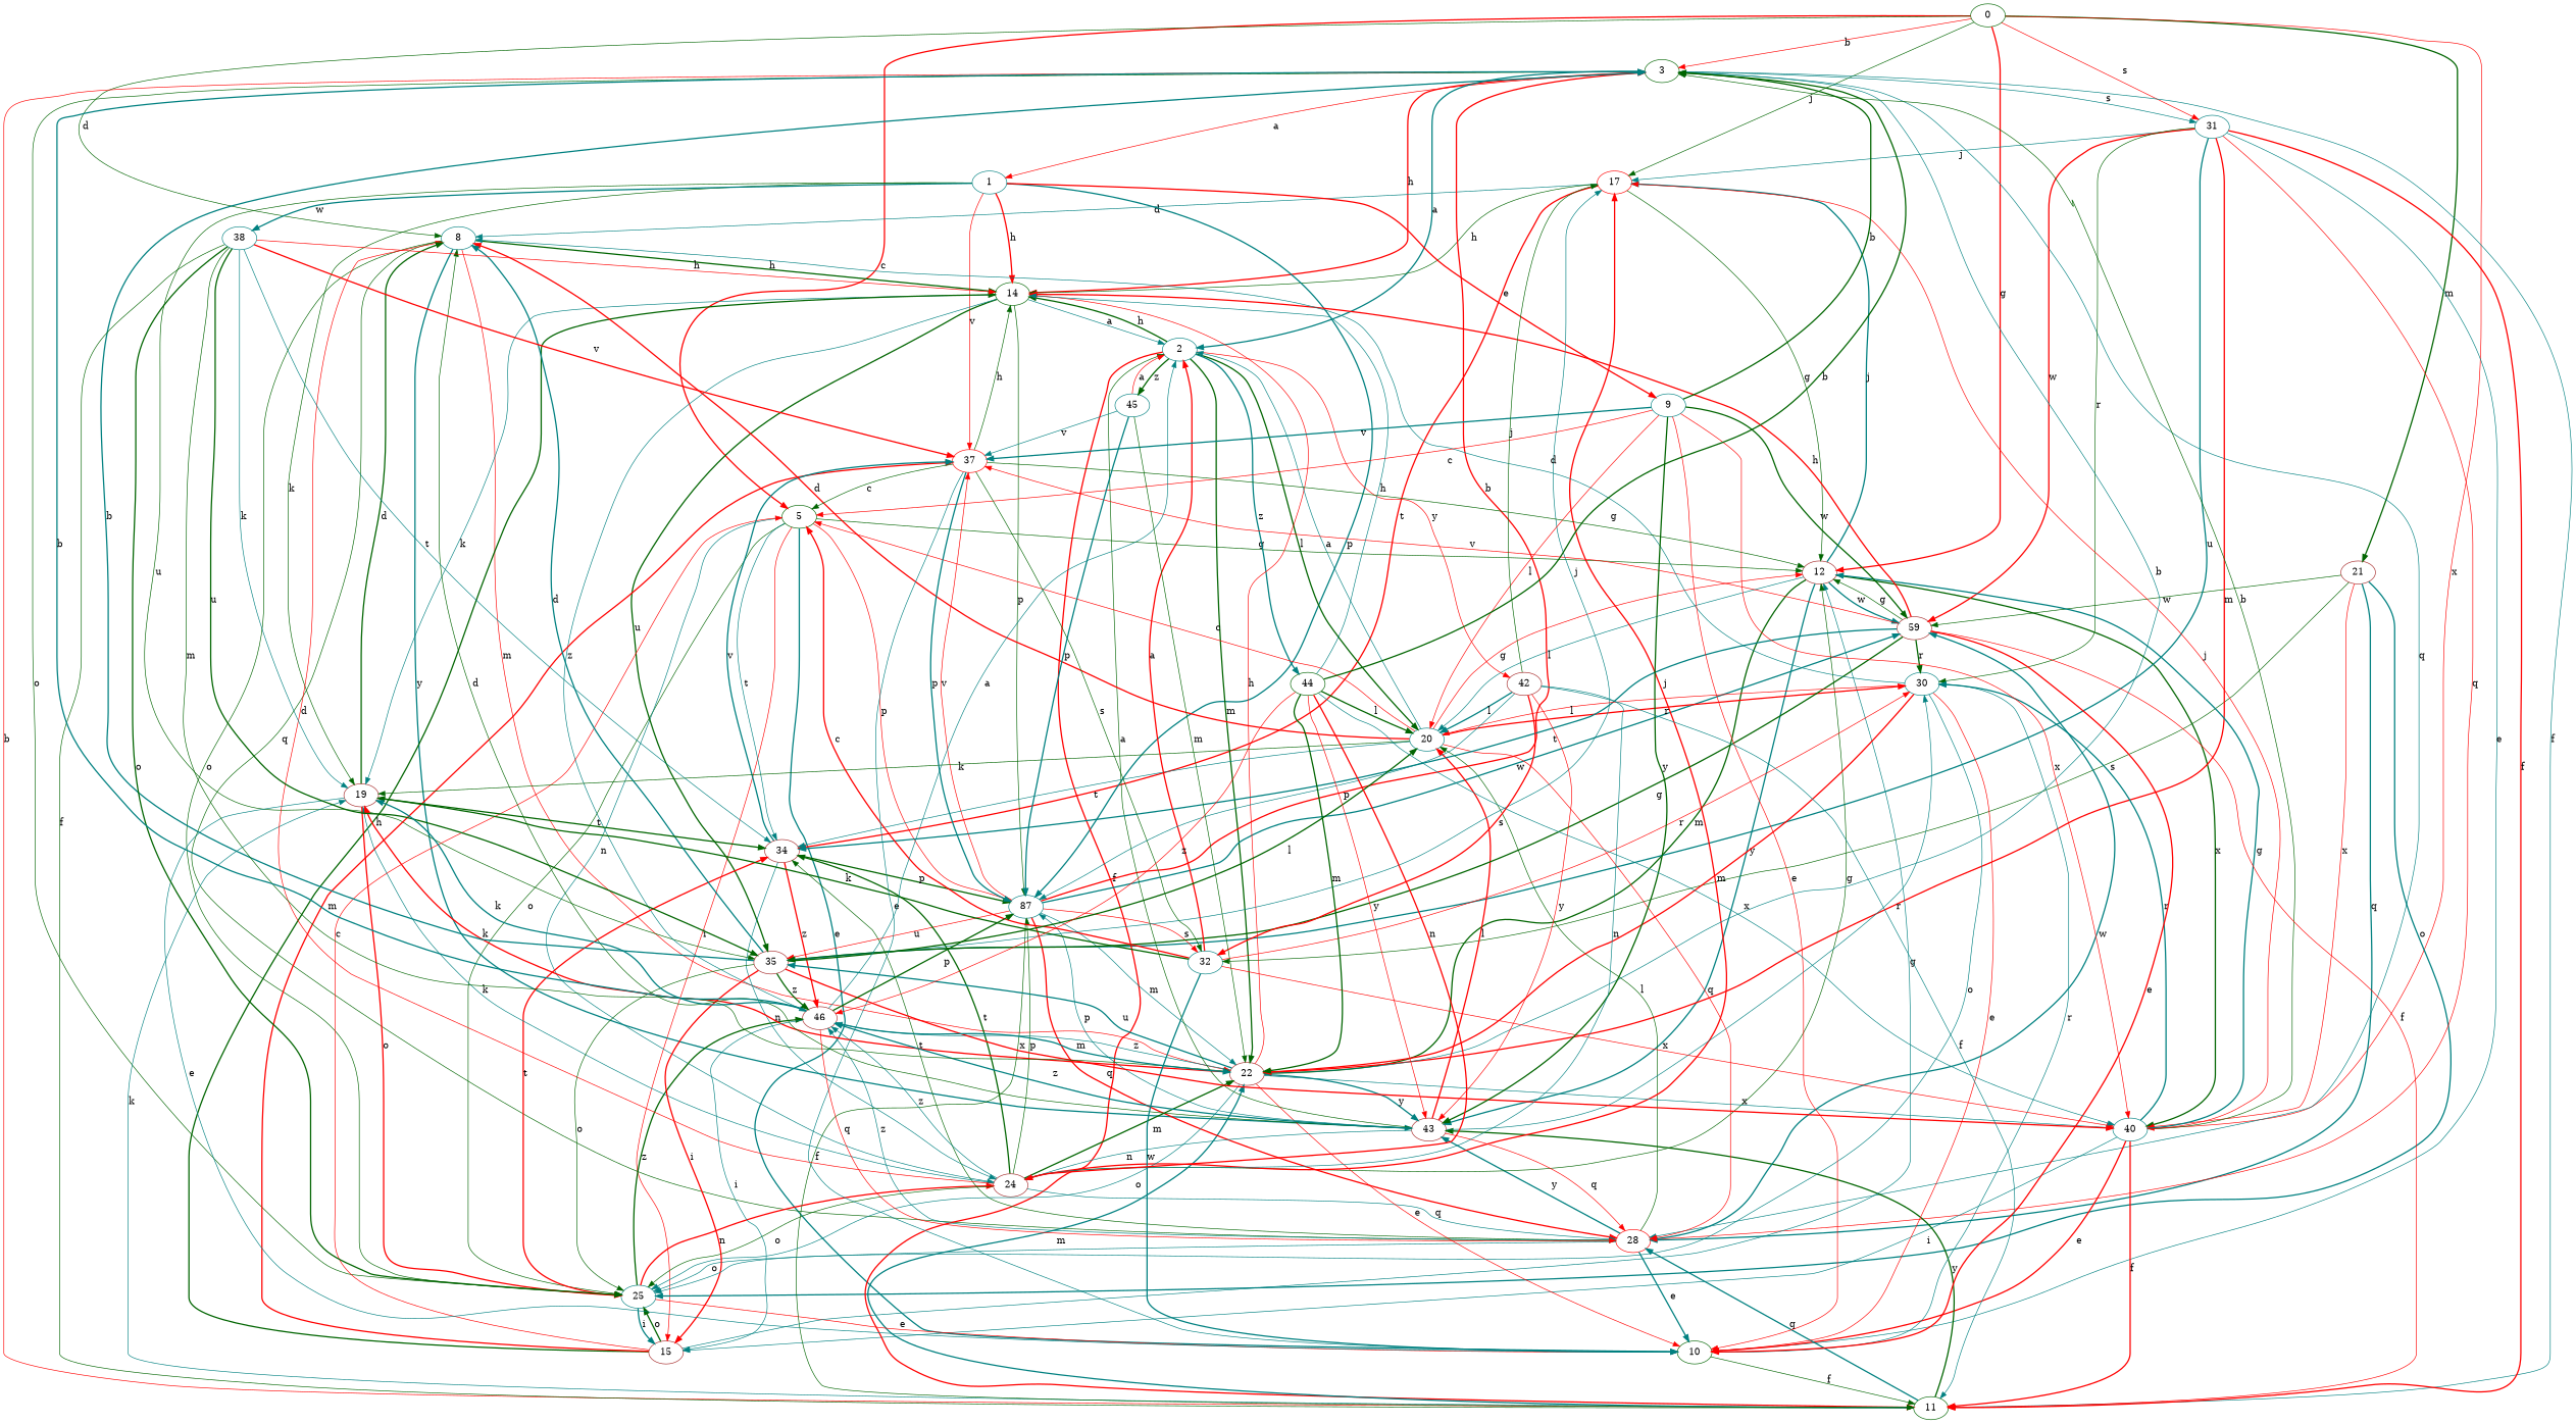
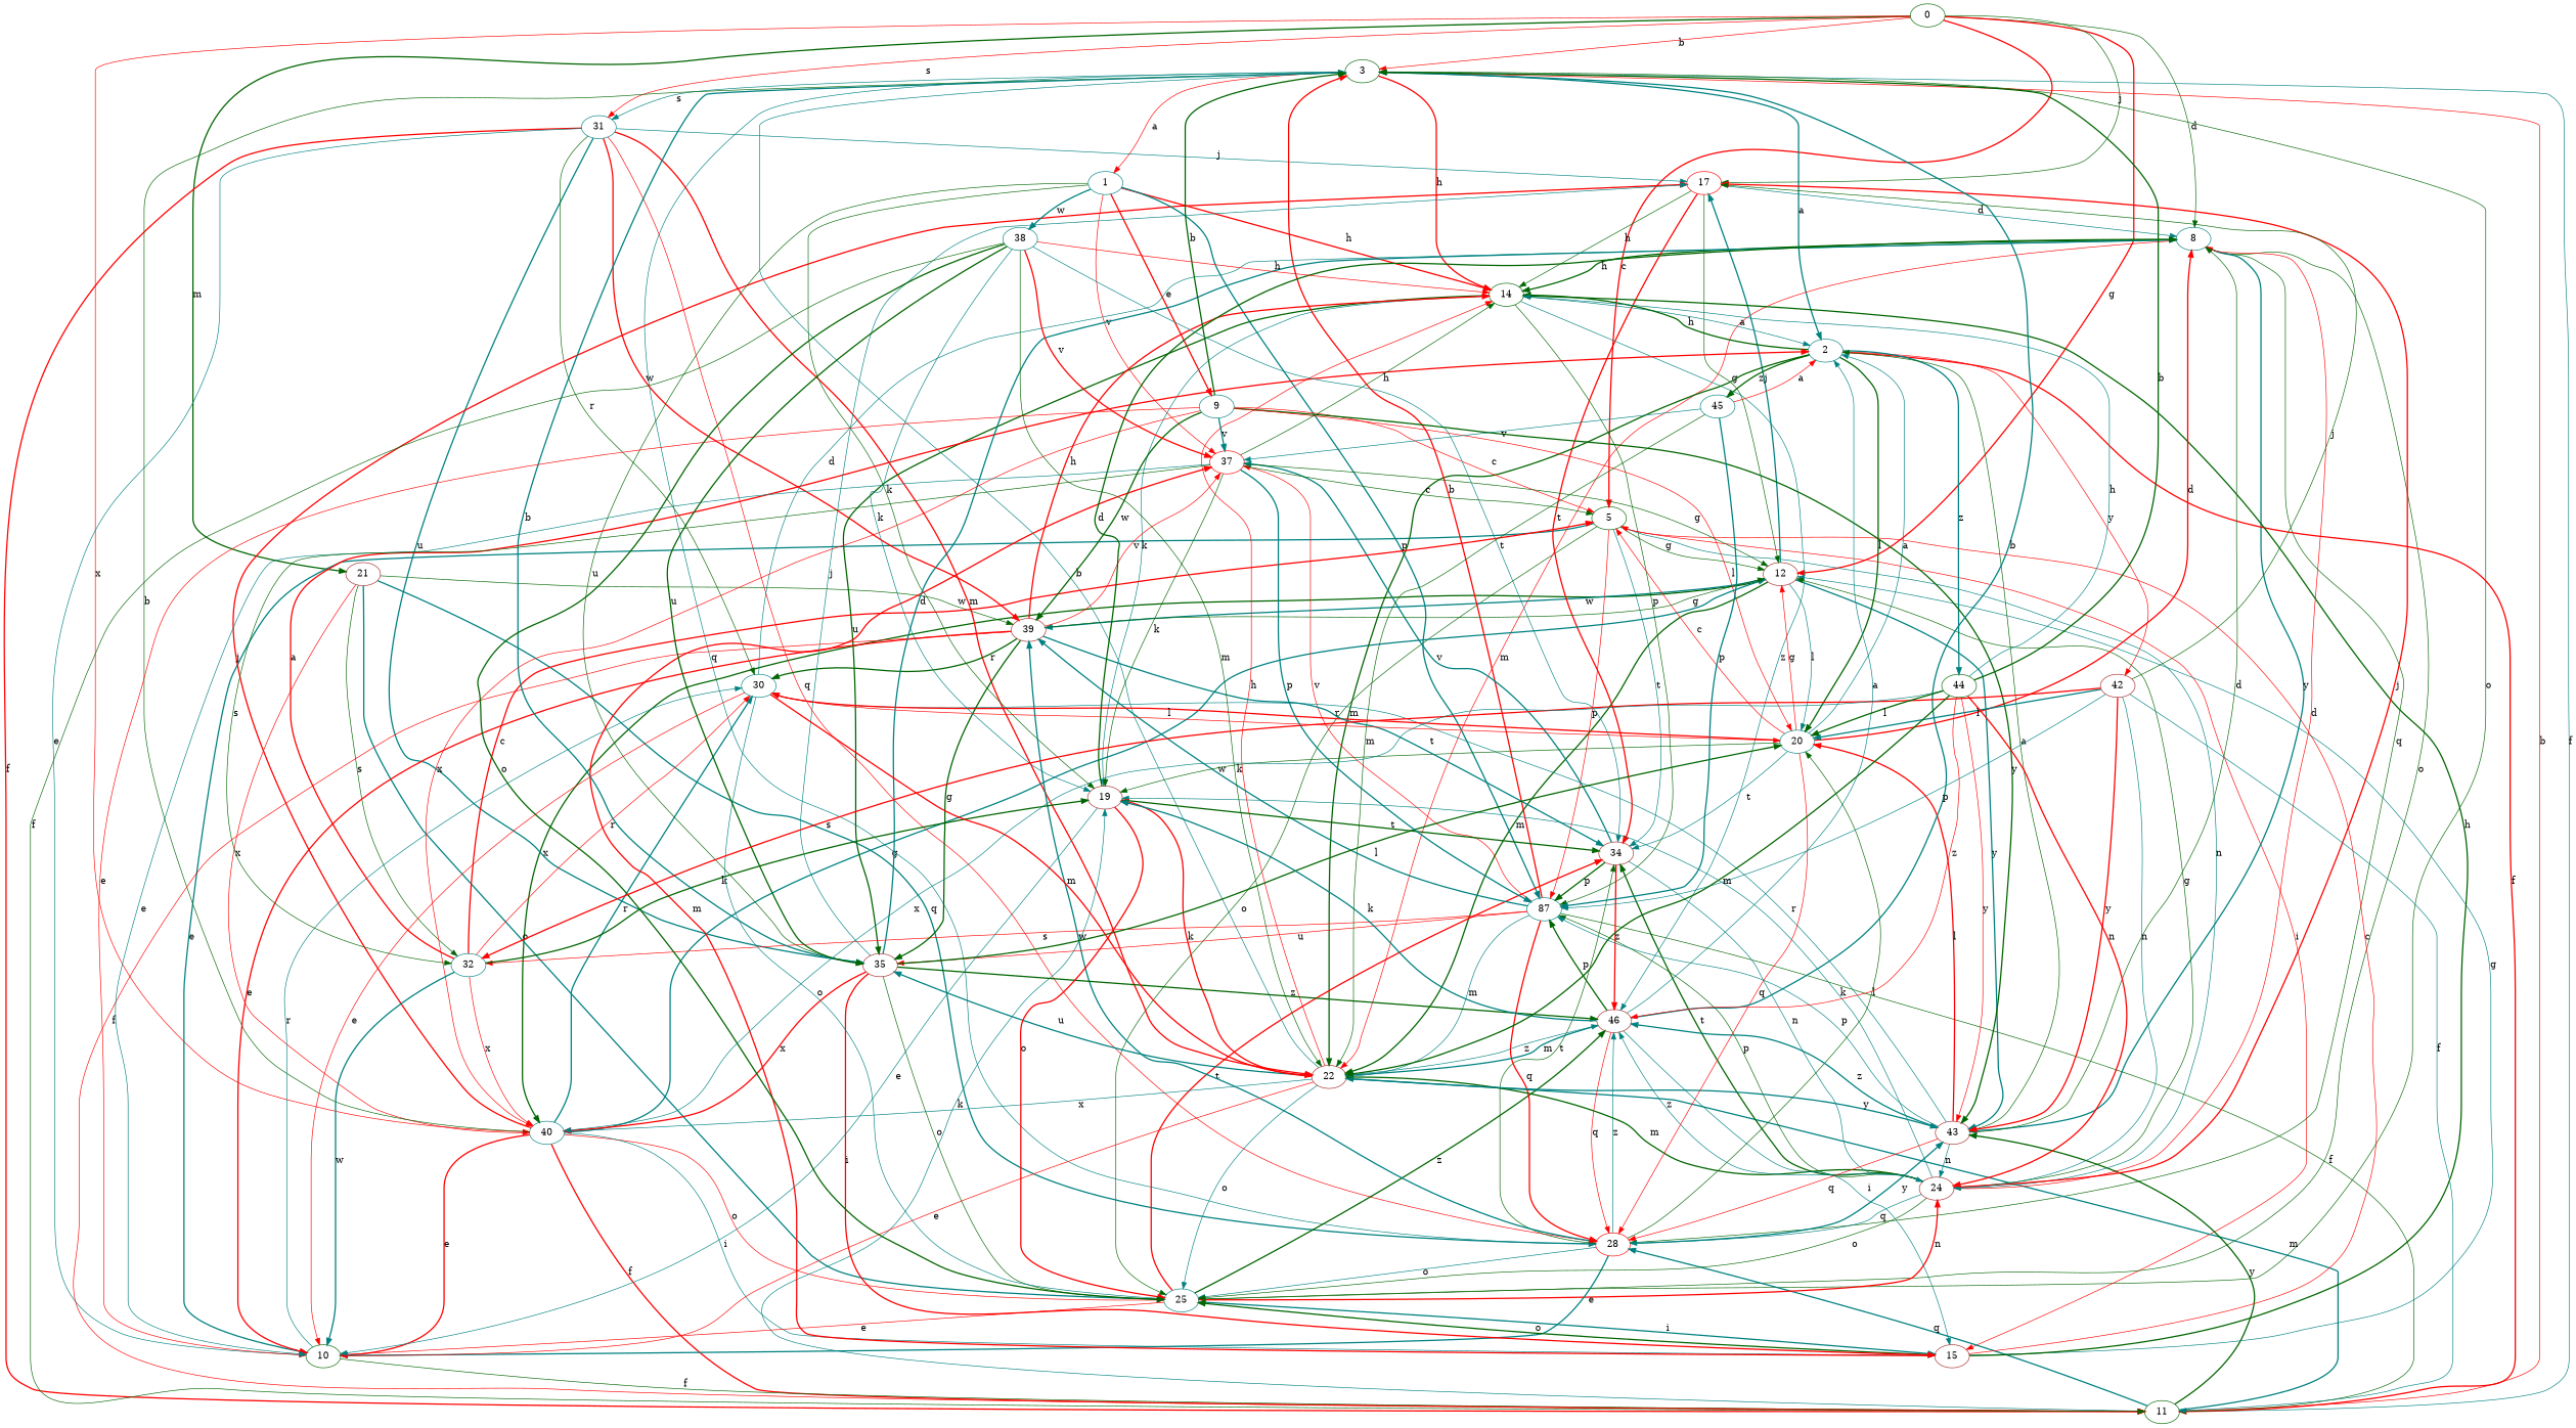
  strict digraph {
    fontname="DejaVu Serif"
    node [color=teal fontname="DejaVu Serif"]
    edge [color=teal fontname="DejaVu Serif" style=solid]
    0 [color=darkgreen]
    3 [color=darkgreen]
    5 [color=darkgreen]
    8
    12 [color=brown]
    17 [color=red]
    21 [color=brown]
    31
    40
    1
    14 [color=darkgreen]
    2
    11 [color=darkgreen]
    25
    28 [color=red]
    n16 [label=87]
    10 [color=darkgreen]
    15 [color=brown]
    24 [color=brown]
    34 [color=brown]
    22 [color=brown]
    43 [color=brown]
    20
-   39 [color=brown label=59]
+   39 [color=brown]
    32
    35 [color=brown]
    30
    9
    19 [color=brown]
    37 [color=red]
    38
    46 [color=brown]
    42 [color=brown]
    44 [color=darkgreen]
    45
    0 -> 3 [color=red label=b]
    0 -> 5 [color=red label=c style=bold]
    0 -> 8 [color=darkgreen label=d]
    0 -> 12 [color=red label=g style=bold]
    0 -> 17 [color=darkgreen label=j]
    0 -> 21 [color=darkgreen label=m style=bold]
    0 -> 31 [color=red label=s]
    0 -> 40 [color=red label=x]
    3 -> 31 [label=s]
    3 -> 1 [color=red label=a]
    3 -> 14 [color=red label=h style=bold]
    3 -> 2 [label=a style=bold]
    3 -> 11 [label=f]
    3 -> 25 [color=darkgreen label=o]
    3 -> 28 [label=q]
    5 -> 12 [color=darkgreen label=g]
    5 -> 25 [color=darkgreen label=o]
    5 -> n16 [color=red label=p]
    5 -> 10 [label=e style=bold]
    5 -> 15 [color=red label=i]
    5 -> 24 [label=n]
    5 -> 34 [label=t]
    8 -> 14 [color=darkgreen label=h style=bold]
    8 -> 25 [color=darkgreen label=o]
    8 -> 28 [color=darkgreen label=q]
    8 -> 22 [color=red label=m]
    8 -> 43 [label=y style=bold]
    12 -> 17 [label=j style=bold]
    12 -> 40 [color=darkgreen label=x style=bold]
    12 -> 22 [color=darkgreen label=m style=bold]
    12 -> 43 [label=y style=bold]
    12 -> 20 [label=l]
    12 -> 39 [label=w style=bold]
    17 -> 8 [label=d]
    17 -> 12 [color=darkgreen label=g]
    17 -> 14 [color=darkgreen label=h]
    17 -> 34 [color=red label=t style=bold]
    21 -> 40 [color=red label=x]
    21 -> 25 [label=o style=bold]
    21 -> 28 [label=q style=bold]
    21 -> 39 [color=darkgreen label=w]
    21 -> 32 [color=darkgreen label=s]
    31 -> 17 [label=j]
    31 -> 11 [color=red label=f style=bold]
    31 -> 28 [color=red label=q]
    31 -> 10 [label=e]
    31 -> 22 [color=red label=m style=bold]
    31 -> 39 [color=red label=w style=bold]
    31 -> 35 [label=u style=bold]
    31 -> 30 [color=darkgreen label=r]
    40 -> 3 [color=darkgreen label=b]
    40 -> 12 [label=g style=bold]
-   40 -> 17 [color=red label=j]
+   40 -> 17 [color=red label=j style=bold]
    40 -> 11 [color=red label=f style=bold]
+   40 -> 25 [color=red label=o]
    40 -> 10 [color=red label=e style=bold]
    40 -> 15 [label=i]
    40 -> 30 [label=r style=bold]
    1 -> 14 [color=red label=h style=bold]
    1 -> n16 [label=p style=bold]
    1 -> 35 [color=darkgreen label=u]
    1 -> 9 [color=red label=e style=bold]
    1 -> 19 [color=darkgreen label=k]
    1 -> 37 [color=red label=v]
    1 -> 38 [label=w style=bold]
    14 -> 2 [label=a]
    14 -> n16 [color=darkgreen label=p]
    14 -> 35 [color=darkgreen label=u style=bold]
    14 -> 19 [label=k]
    14 -> 46 [label=z]
    2 -> 14 [color=darkgreen label=h style=bold]
    2 -> 11 [color=red label=f style=bold]
    2 -> 22 [color=darkgreen label=m style=bold]
    2 -> 20 [color=darkgreen label=l style=bold]
    2 -> 42 [color=red label=y]
    2 -> 44 [label=z style=bold]
    2 -> 45 [color=darkgreen label=z style=bold]
    11 -> 3 [color=red label=b]
    11 -> 28 [label=q style=bold]
    11 -> 22 [label=m style=bold]
    11 -> 43 [color=darkgreen label=y style=bold]
    11 -> 19 [label=k]
    25 -> 10 [color=red label=e]
    25 -> 15 [label=i style=bold]
    25 -> 24 [color=red label=n style=bold]
    25 -> 34 [color=red label=t style=bold]
    25 -> 46 [color=darkgreen label=z style=bold]
    28 -> 25 [label=o]
    28 -> 10 [label=e style=bold]
    28 -> 34 [color=darkgreen label=t]
    28 -> 43 [label=y style=bold]
    28 -> 20 [color=darkgreen label=l]
    28 -> 39 [label=w style=bold]
    28 -> 46 [label=z]
    n16 -> 3 [color=red label=b style=bold]
    n16 -> 11 [color=darkgreen label=f]
    n16 -> 28 [color=red label=q style=bold]
    n16 -> 22 [label=m]
    n16 -> 39 [label=w style=bold]
    n16 -> 32 [color=red label=s]
    n16 -> 35 [color=red label=u]
    n16 -> 37 [color=red label=v]
    10 -> 11 [color=darkgreen label=f]
    10 -> 30 [label=r]
    15 -> 5 [color=red label=c]
    15 -> 12 [label=g]
    15 -> 14 [color=darkgreen label=h style=bold]
    15 -> 25 [color=darkgreen label=o style=bold]
    15 -> 37 [color=red label=m style=bold]
    24 -> 8 [color=red label=d]
    24 -> 12 [color=darkgreen label=g]
    24 -> 17 [color=red label=j style=bold]
    24 -> 25 [color=darkgreen label=o]
    24 -> 28 [label=q]
    24 -> n16 [color=darkgreen label=p]
    24 -> 34 [color=darkgreen label=t style=bold]
    24 -> 22 [color=darkgreen label=m style=bold]
    24 -> 19 [label=k]
    24 -> 46 [label=z]
    34 -> n16 [color=darkgreen label=p style=bold]
    34 -> 24 [label=n]
    34 -> 37 [label=v style=bold]
    34 -> 46 [color=red label=z style=bold]
    22 -> 3 [label=b]
    22 -> 40 [label=x]
    22 -> 14 [color=red label=h]
    22 -> 25 [label=o]
    22 -> 10 [color=red label=e]
    22 -> 43 [label=y style=bold]
    22 -> 35 [label=u style=bold]
    22 -> 19 [color=red label=k style=bold]
    22 -> 46 [label=z]
    43 -> 8 [color=darkgreen label=d]
    43 -> 2 [color=darkgreen label=a]
    43 -> 28 [color=red label=q]
    43 -> n16 [label=p]
    43 -> 24 [label=n]
    43 -> 20 [color=red label=l style=bold]
    43 -> 30 [label=r]
    43 -> 46 [label=z style=bold]
    20 -> 5 [color=red label=c]
    20 -> 8 [color=red label=d style=bold]
    20 -> 12 [color=red label=g]
    20 -> 2 [label=a]
    20 -> 28 [color=red label=q]
    20 -> 34 [label=t]
    20 -> 30 [color=red label=r style=bold]
    20 -> 19 [color=darkgreen label=k]
    39 -> 12 [color=darkgreen label=g]
    39 -> 14 [color=red label=h style=bold]
    39 -> 11 [color=red label=f]
    39 -> 10 [color=red label=e style=bold]
    39 -> 34 [label=t style=bold]
    39 -> 35 [color=darkgreen label=g style=bold]
    39 -> 30 [color=darkgreen label=r style=bold]
    39 -> 37 [color=red label=v]
    32 -> 5 [color=red label=c style=bold]
    32 -> 40 [color=red label=x]
    32 -> 2 [color=red label=a style=bold]
    32 -> 10 [label=w style=bold]
    32 -> 30 [color=red label=r]
    32 -> 19 [color=darkgreen label=k style=bold]
    35 -> 3 [label=b style=bold]
    35 -> 8 [label=d style=bold]
    35 -> 17 [label=j]
    35 -> 40 [color=red label=x style=bold]
    35 -> 25 [color=darkgreen label=o]
    35 -> 15 [color=red label=i style=bold]
    35 -> 20 [color=darkgreen label=l style=bold]
    35 -> 46 [color=darkgreen label=z style=bold]
    30 -> 8 [label=d]
    30 -> 25 [label=o]
    30 -> 10 [color=red label=e]
    30 -> 22 [color=red label=m style=bold]
    30 -> 20 [color=red label=l]
    9 -> 3 [color=darkgreen label=b style=bold]
    9 -> 5 [color=red label=c]
    9 -> 40 [color=red label=x]
    9 -> 10 [color=red label=e]
    9 -> 43 [color=darkgreen label=y style=bold]
    9 -> 20 [color=red label=l]
    9 -> 39 [color=darkgreen label=w style=bold]
    9 -> 37 [label=v style=bold]
    19 -> 8 [color=darkgreen label=d style=bold]
    19 -> 25 [color=red label=o style=bold]
    19 -> 10 [label=e]
    19 -> 34 [color=darkgreen label=t style=bold]
    37 -> 5 [color=darkgreen label=c]
    37 -> 12 [color=darkgreen label=g]
    37 -> 14 [color=darkgreen label=h]
    37 -> n16 [label=p style=bold]
    37 -> 10 [label=e]
    37 -> 32 [color=darkgreen label=s]
+   37 -> 19 [color=darkgreen label=k]
    38 -> 14 [color=red label=h]
    38 -> 11 [color=darkgreen label=f]
    38 -> 25 [color=darkgreen label=o style=bold]
    38 -> 34 [label=t]
    38 -> 22 [color=darkgreen label=m]
    38 -> 35 [color=darkgreen label=u style=bold]
    38 -> 19 [label=k]
    38 -> 37 [color=red label=v style=bold]
    46 -> 3 [label=b style=bold]
    46 -> 2 [label=a]
    46 -> 28 [color=red label=q]
    46 -> n16 [color=darkgreen label=p style=bold]
    46 -> 15 [label=i]
    46 -> 22 [label=m style=bold]
    46 -> 19 [label=k style=bold]
    42 -> 17 [color=darkgreen label=j]
    42 -> 11 [label=f]
    42 -> n16 [label=p]
    42 -> 24 [label=n]
-   42 -> 43 [color=red label=y]
+   42 -> 43 [color=red label=y style=bold]
    42 -> 20 [label=l style=bold]
    42 -> 32 [color=red label=s style=bold]
    44 -> 3 [color=darkgreen label=b style=bold]
    44 -> 40 [label=x]
    44 -> 14 [label=h]
    44 -> 24 [color=red label=n style=bold]
    44 -> 22 [color=darkgreen label=m style=bold]
    44 -> 43 [color=red label=y]
    44 -> 20 [color=darkgreen label=l style=bold]
    44 -> 46 [color=red label=z]
    45 -> 2 [color=red label=a]
    45 -> n16 [label=p style=bold]
    45 -> 22 [color=darkgreen label=m]
    45 -> 37 [label=v]
  }
